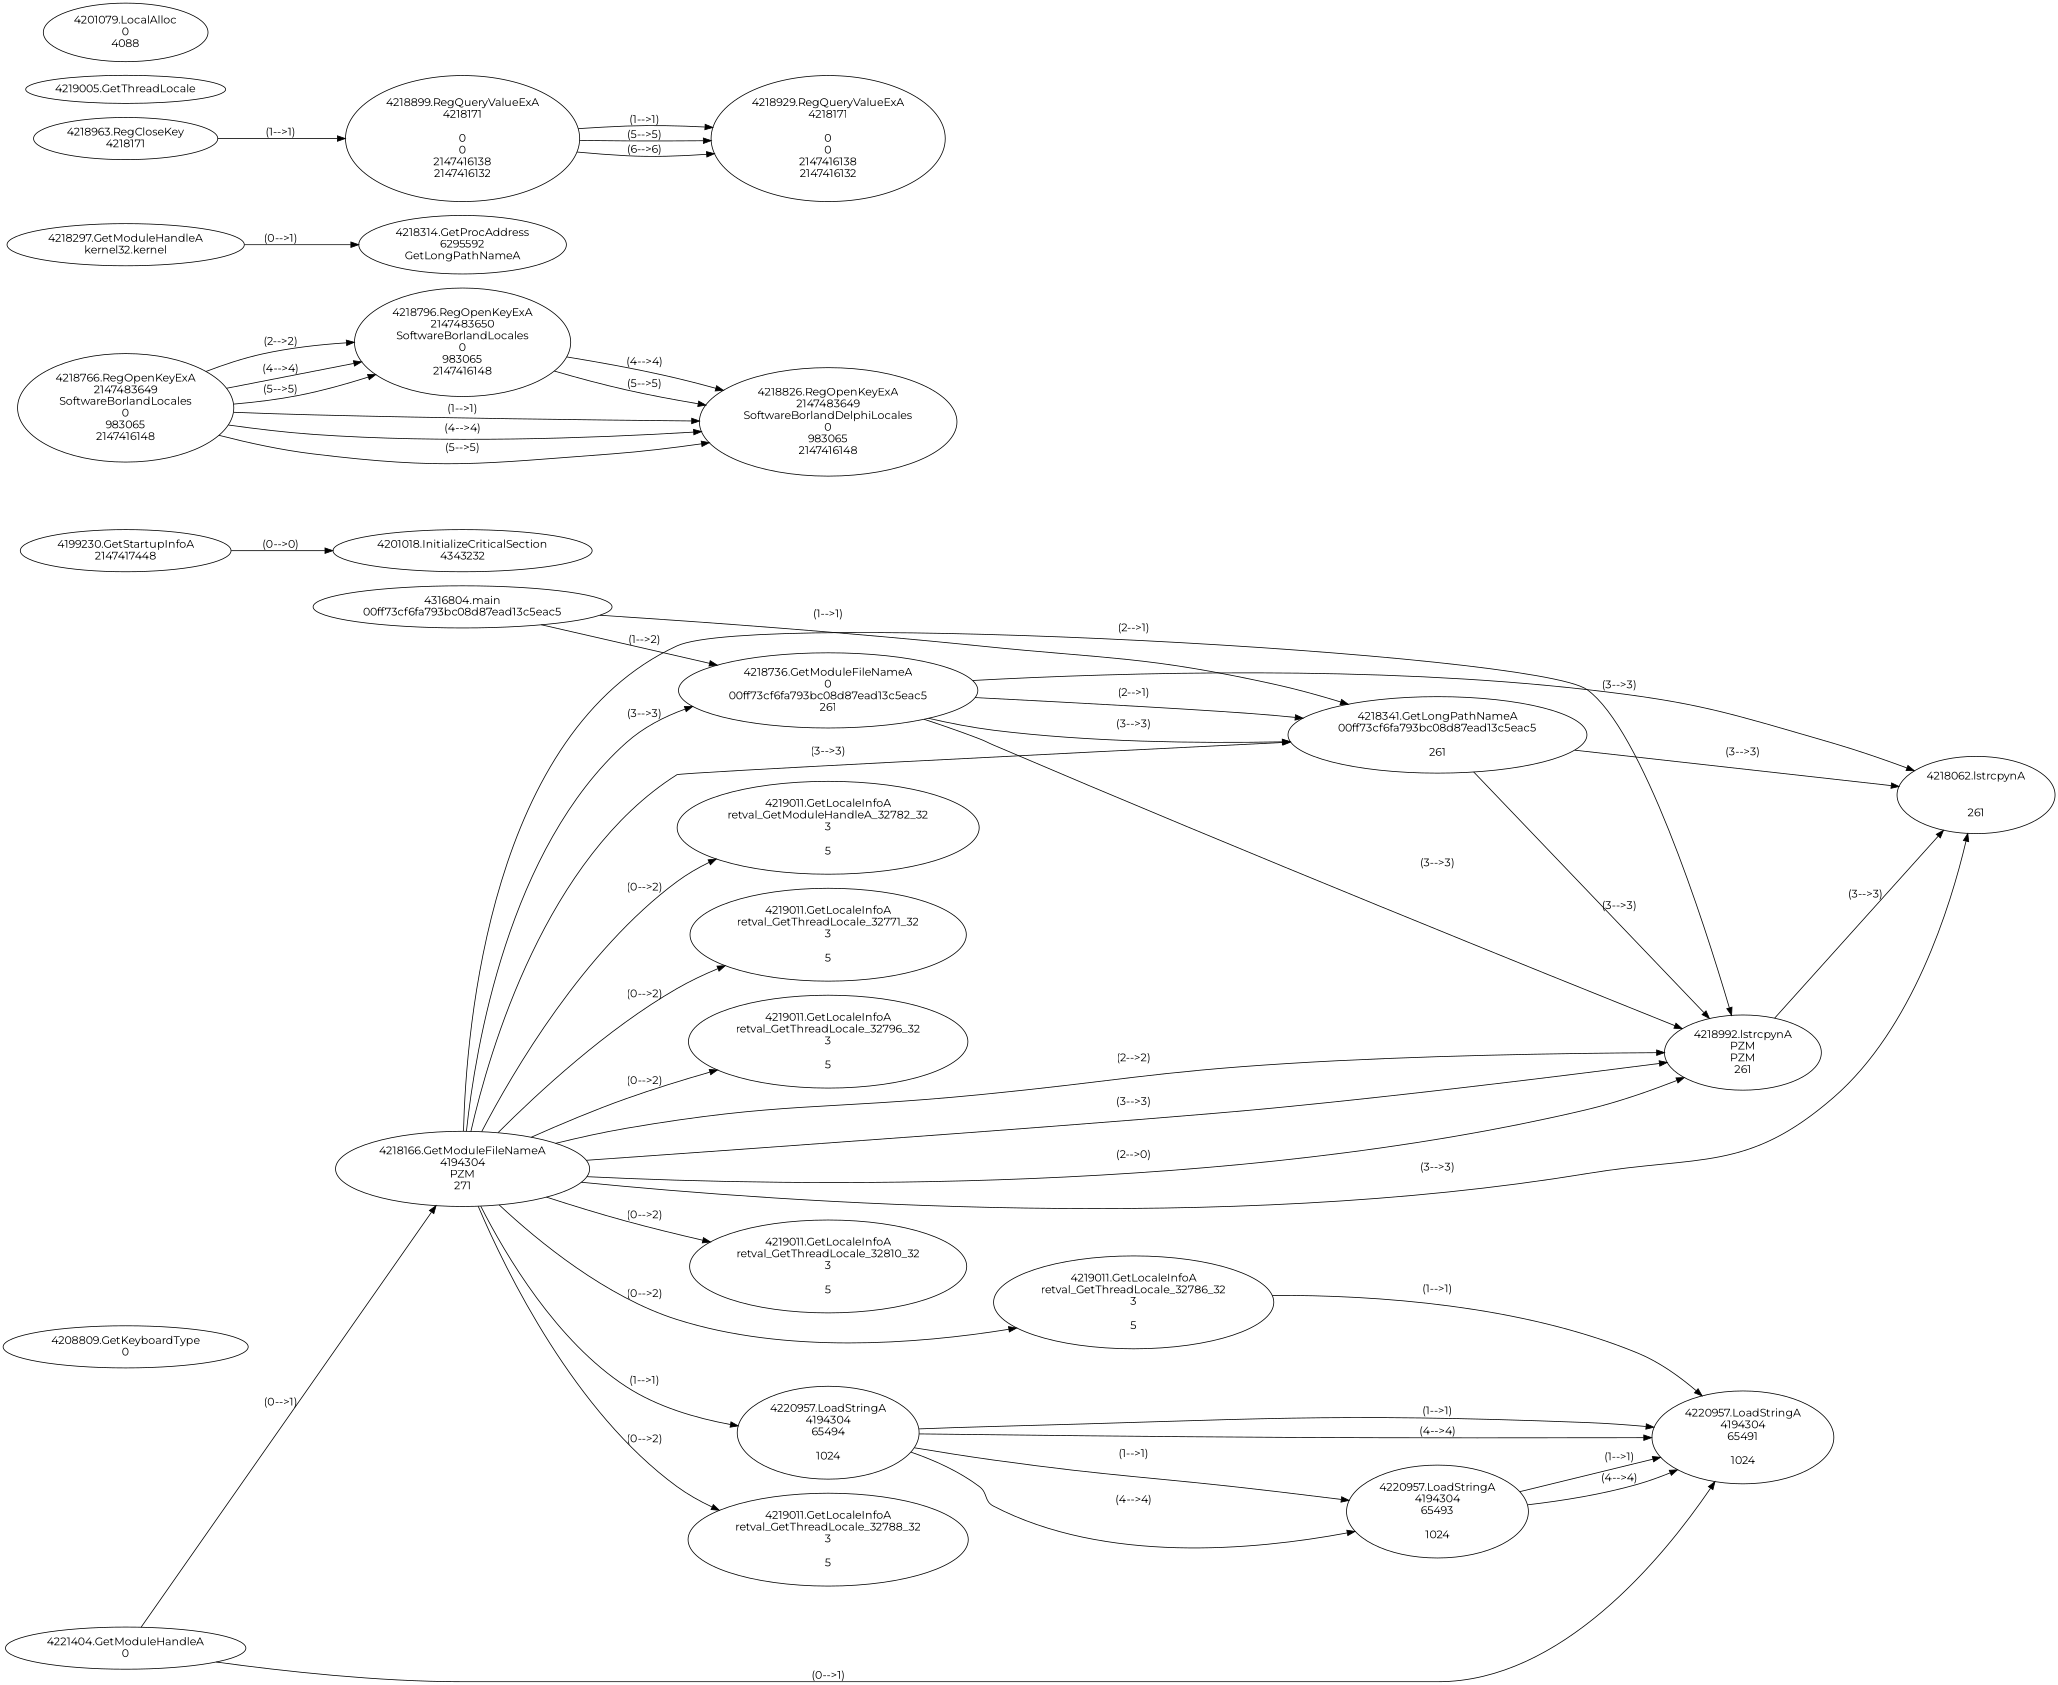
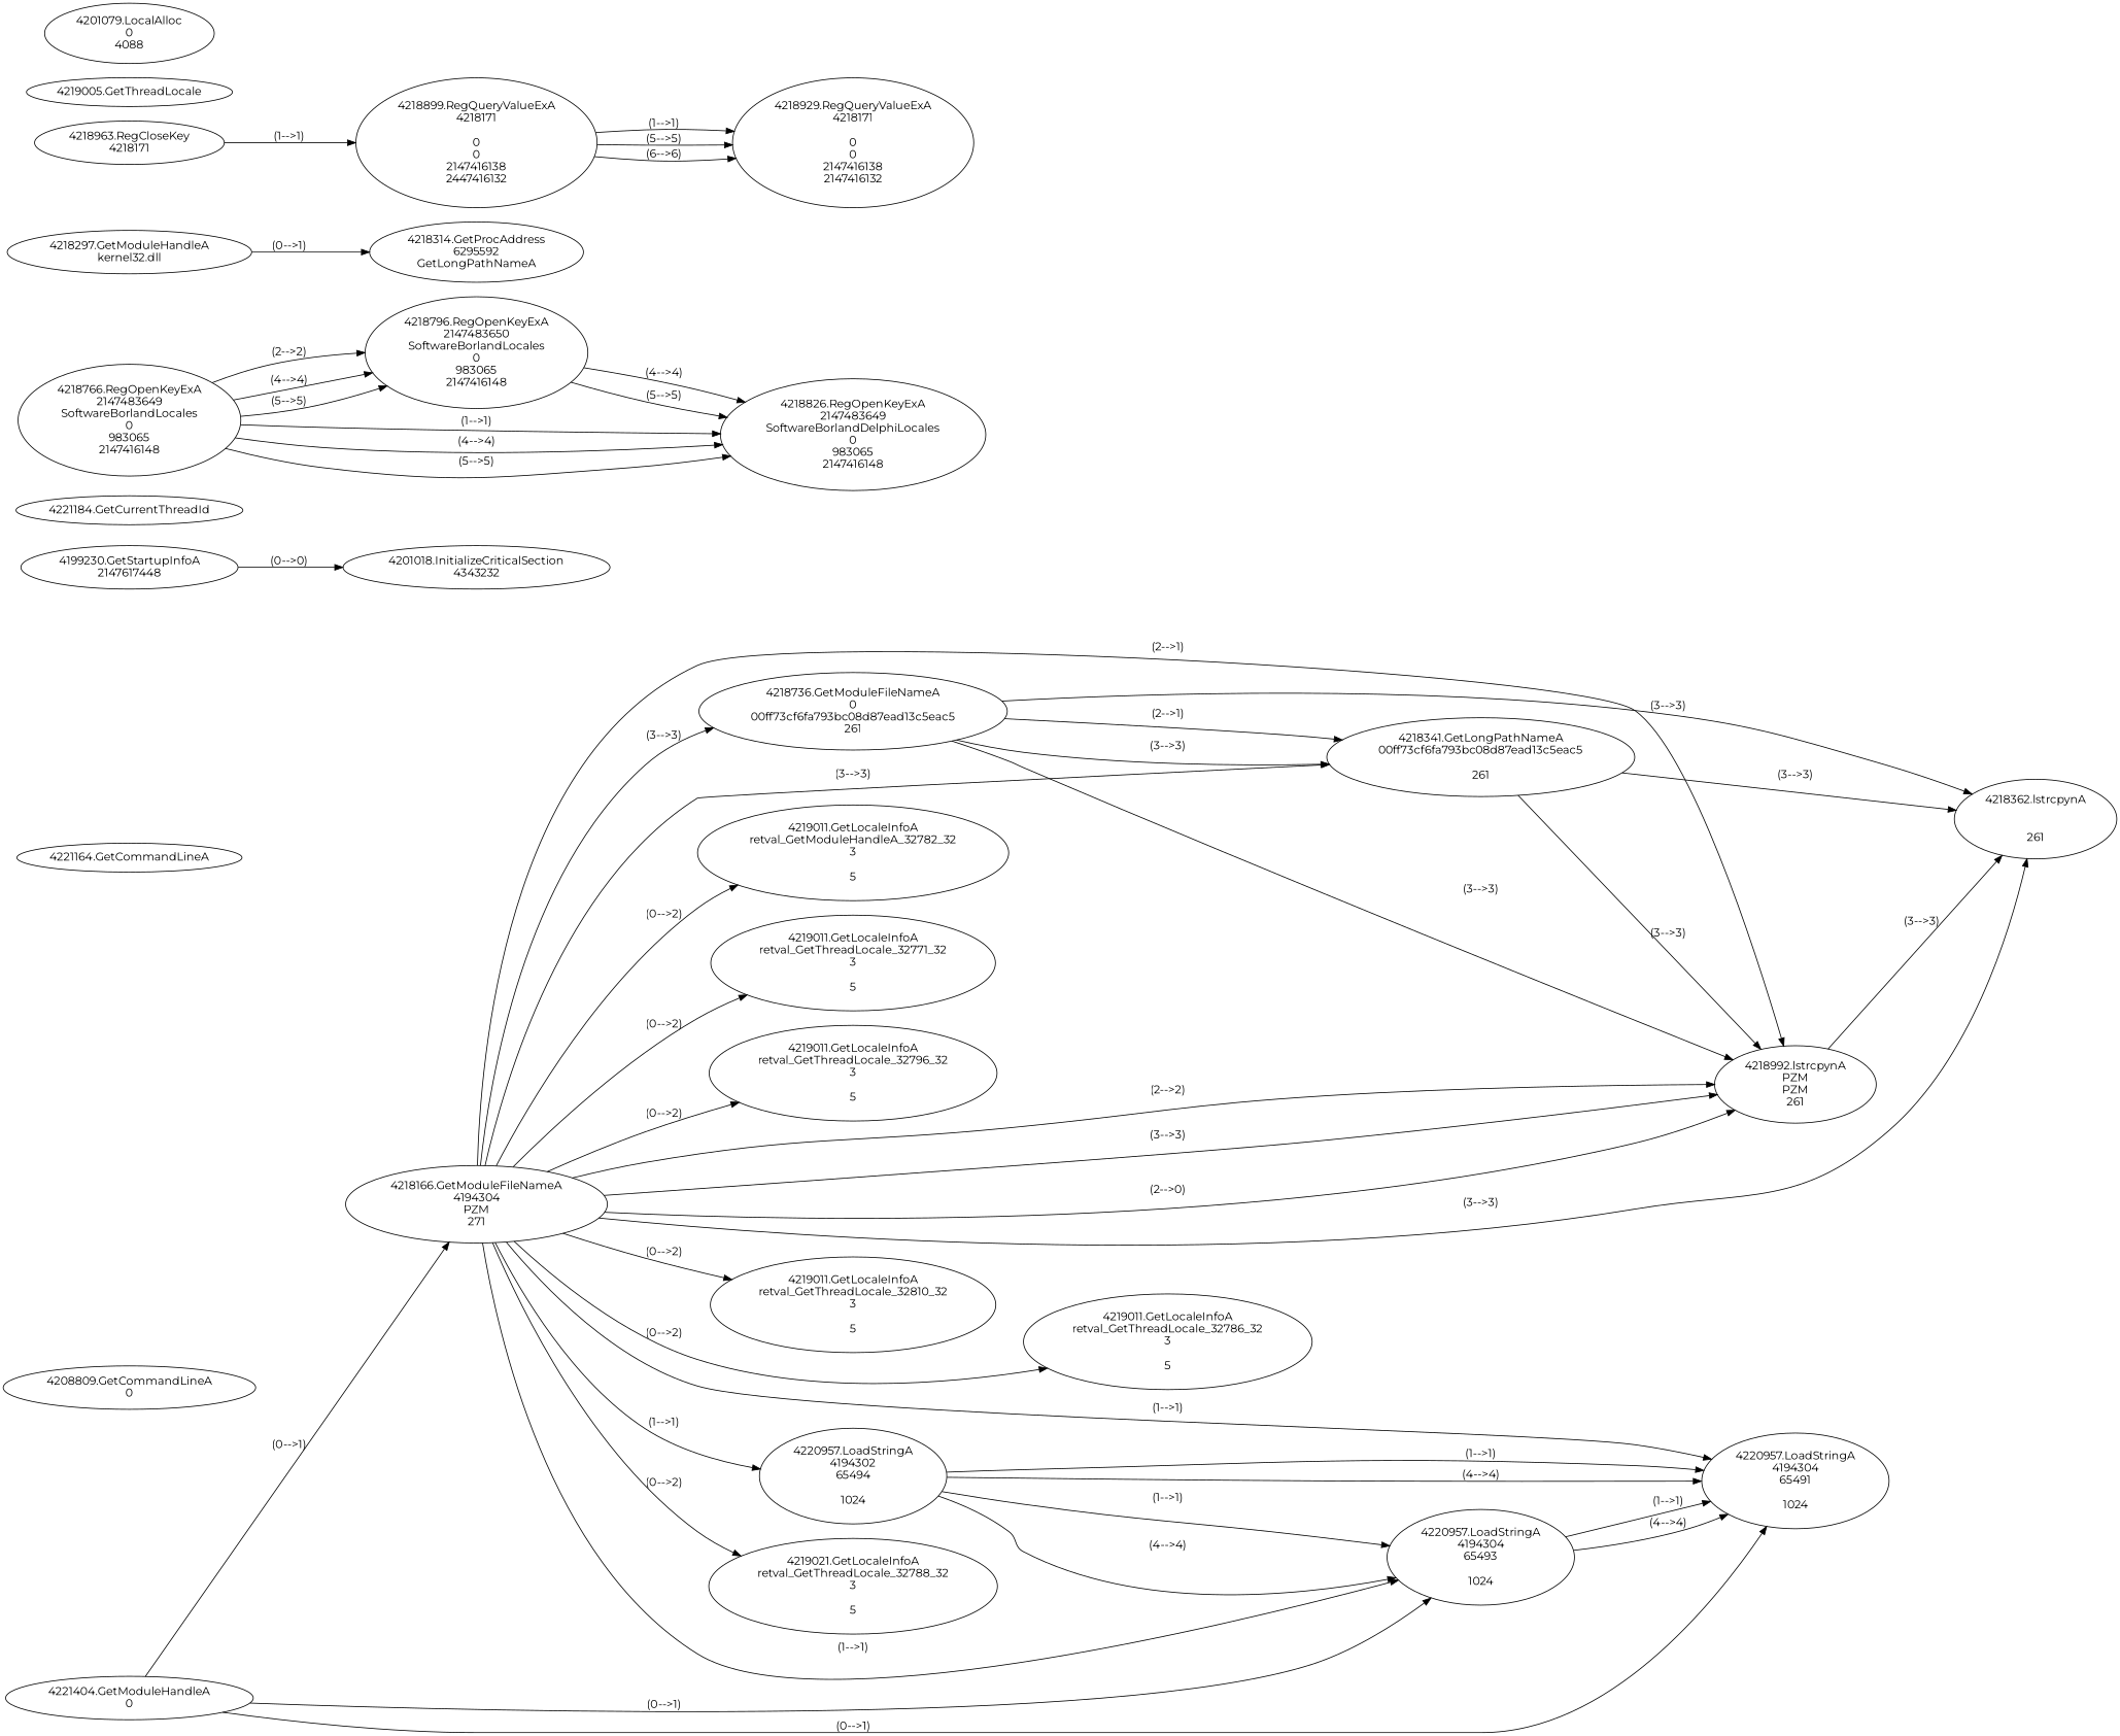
  digraph {
    fontname=Montserrat
    rankdir=LR
    node [fontname=Montserrat]
    edge [fontname=Montserrat]
-   n1 [label="4316804.main\n00ff73cf6fa793bc08d87ead13c5eac5"]
    n2 [label="4218736.GetModuleFileNameA\n0\n00ff73cf6fa793bc08d87ead13c5eac5\n261"]
    n3 [label="4218341.GetLongPathNameA\n00ff73cf6fa793bc08d87ead13c5eac5\n\n261"]
-   n4 [label="4218062.lstrcpynA\n\n\n261"]
+   n4 [label="4218362.lstrcpynA\n\n\n261"]
    n5 [label="4218992.lstrcpynA\nPZM\nPZM\n261"]
    n6 [label="4221404.GetModuleHandleA\n0"]
    n7 [label="4218166.GetModuleFileNameA\n4194304\nPZM\n271"]
    n8 [label="4220957.LoadStringA\n4194304\n65493\n\n1024"]
    n9 [label="4220957.LoadStringA\n4194304\n65491\n\n1024"]
-   n10 [label="4220957.LoadStringA\n4194304\n65494\n\n1024"]
-   n11 [label="4219011.GetLocaleInfoA\nretval_GetThreadLocale_32788_32\n3\n\n5"]
+   n10 [label="4220957.LoadStringA\n4194302\n65494\n\n1024"]
+   n11 [label="4219021.GetLocaleInfoA\nretval_GetThreadLocale_32788_32\n3\n\n5"]
    n12 [label="4219011.GetLocaleInfoA\nretval_GetModuleHandleA_32782_32\n3\n\n5"]
    n13 [label="4219011.GetLocaleInfoA\nretval_GetThreadLocale_32771_32\n3\n\n5"]
    n14 [label="4219011.GetLocaleInfoA\nretval_GetThreadLocale_32796_32\n3\n\n5"]
    n15 [label="4219011.GetLocaleInfoA\nretval_GetThreadLocale_32810_32\n3\n\n5"]
    n16 [label="4219011.GetLocaleInfoA\nretval_GetThreadLocale_32786_32\n3\n\n5"]
-   n17 [label="4208809.GetKeyboardType\n0"]
-   n19 [label="4199230.GetStartupInfoA\n2147417448"]
+   n17 [label="4208809.GetCommandLineA\n0"]
+   n18 [label="4221164.GetCommandLineA\n"]
+   n19 [label="4199230.GetStartupInfoA\n2147617448"]
    n20 [label="4201018.InitializeCriticalSection\n4343232"]
+   n21 [label="4221184.GetCurrentThreadId\n"]
    n22 [label="4218766.RegOpenKeyExA\n2147483649\nSoftware\Borland\Locales\n0\n983065\n2147416148"]
    n23 [label="4218796.RegOpenKeyExA\n2147483650\nSoftware\Borland\Locales\n0\n983065\n2147416148"]
    n24 [label="4218826.RegOpenKeyExA\n2147483649\nSoftware\Borland\Delphi\Locales\n0\n983065\n2147416148"]
-   n25 [label="4218297.GetModuleHandleA\nkernel32.kernel"]
+   n25 [label="4218297.GetModuleHandleA\nkernel32.dll"]
    n26 [label="4218314.GetProcAddress\n6295592\nGetLongPathNameA"]
-   n27 [label="4218899.RegQueryValueExA\n4218171\n\n0\n0\n2147416138\n2147416132"]
+   n27 [label="4218899.RegQueryValueExA\n4218171\n\n0\n0\n2147416138\n2447416132"]
    n28 [label="4218929.RegQueryValueExA\n4218171\n\n0\n0\n2147416138\n2147416132"]
    n29 [label="4218963.RegCloseKey\n4218171"]
    n30 [label="4219005.GetThreadLocale\n"]
    n31 [label="4201079.LocalAlloc\n0\n4088"]
-   n1 -> n2 [label="(1-->2)"]
-   n1 -> n3 [label="(1-->1)"]
    n2 -> n3 [label="(2-->1)"]
    n2 -> n3 [label="(3-->3)"]
    n2 -> n4 [label="(3-->3)"]
    n2 -> n5 [label="(3-->3)"]
    n3 -> n4 [label="(3-->3)"]
    n3 -> n5 [label="(3-->3)"]
    n5 -> n4 [label="(3-->3)"]
    n6 -> n7 [label="(0-->1)"]
+   n6 -> n8 [label="(0-->1)"]
    n6 -> n9 [label="(0-->1)"]
    n7 -> n2 [label="(3-->3)"]
    n7 -> n3 [label="(3-->3)"]
    n7 -> n4 [label="(3-->3)"]
    n7 -> n5 [label="(2-->1)"]
    n7 -> n5 [label="(2-->2)"]
    n7 -> n5 [label="(3-->3)"]
    n7 -> n5 [label="(2-->0)"]
-   n16 -> n9 [label="(1-->1)"]
+   n7 -> n8 [label="(1-->1)"]
+   n7 -> n9 [label="(1-->1)"]
    n7 -> n10 [label="(1-->1)"]
    n7 -> n11 [label="(0-->2)"]
    n7 -> n12 [label="(0-->2)"]
    n7 -> n13 [label="(0-->2)"]
    n7 -> n14 [label="(0-->2)"]
    n7 -> n15 [label="(0-->2)"]
    n7 -> n16 [label="(0-->2)"]
    n8 -> n9 [label="(1-->1)"]
    n8 -> n9 [label="(4-->4)"]
    n10 -> n8 [label="(1-->1)"]
    n10 -> n8 [label="(4-->4)"]
    n10 -> n9 [label="(1-->1)"]
    n10 -> n9 [label="(4-->4)"]
    n19 -> n20 [label="(0-->0)"]
    n22 -> n23 [label="(2-->2)"]
    n22 -> n23 [label="(4-->4)"]
    n22 -> n23 [label="(5-->5)"]
    n22 -> n24 [label="(1-->1)"]
    n22 -> n24 [label="(4-->4)"]
    n22 -> n24 [label="(5-->5)"]
    n23 -> n24 [label="(4-->4)"]
    n23 -> n24 [label="(5-->5)"]
    n25 -> n26 [label="(0-->1)"]
    n27 -> n28 [label="(1-->1)"]
    n27 -> n28 [label="(5-->5)"]
    n27 -> n28 [label="(6-->6)"]
    n29 -> n27 [label="(1-->1)"]
  }
